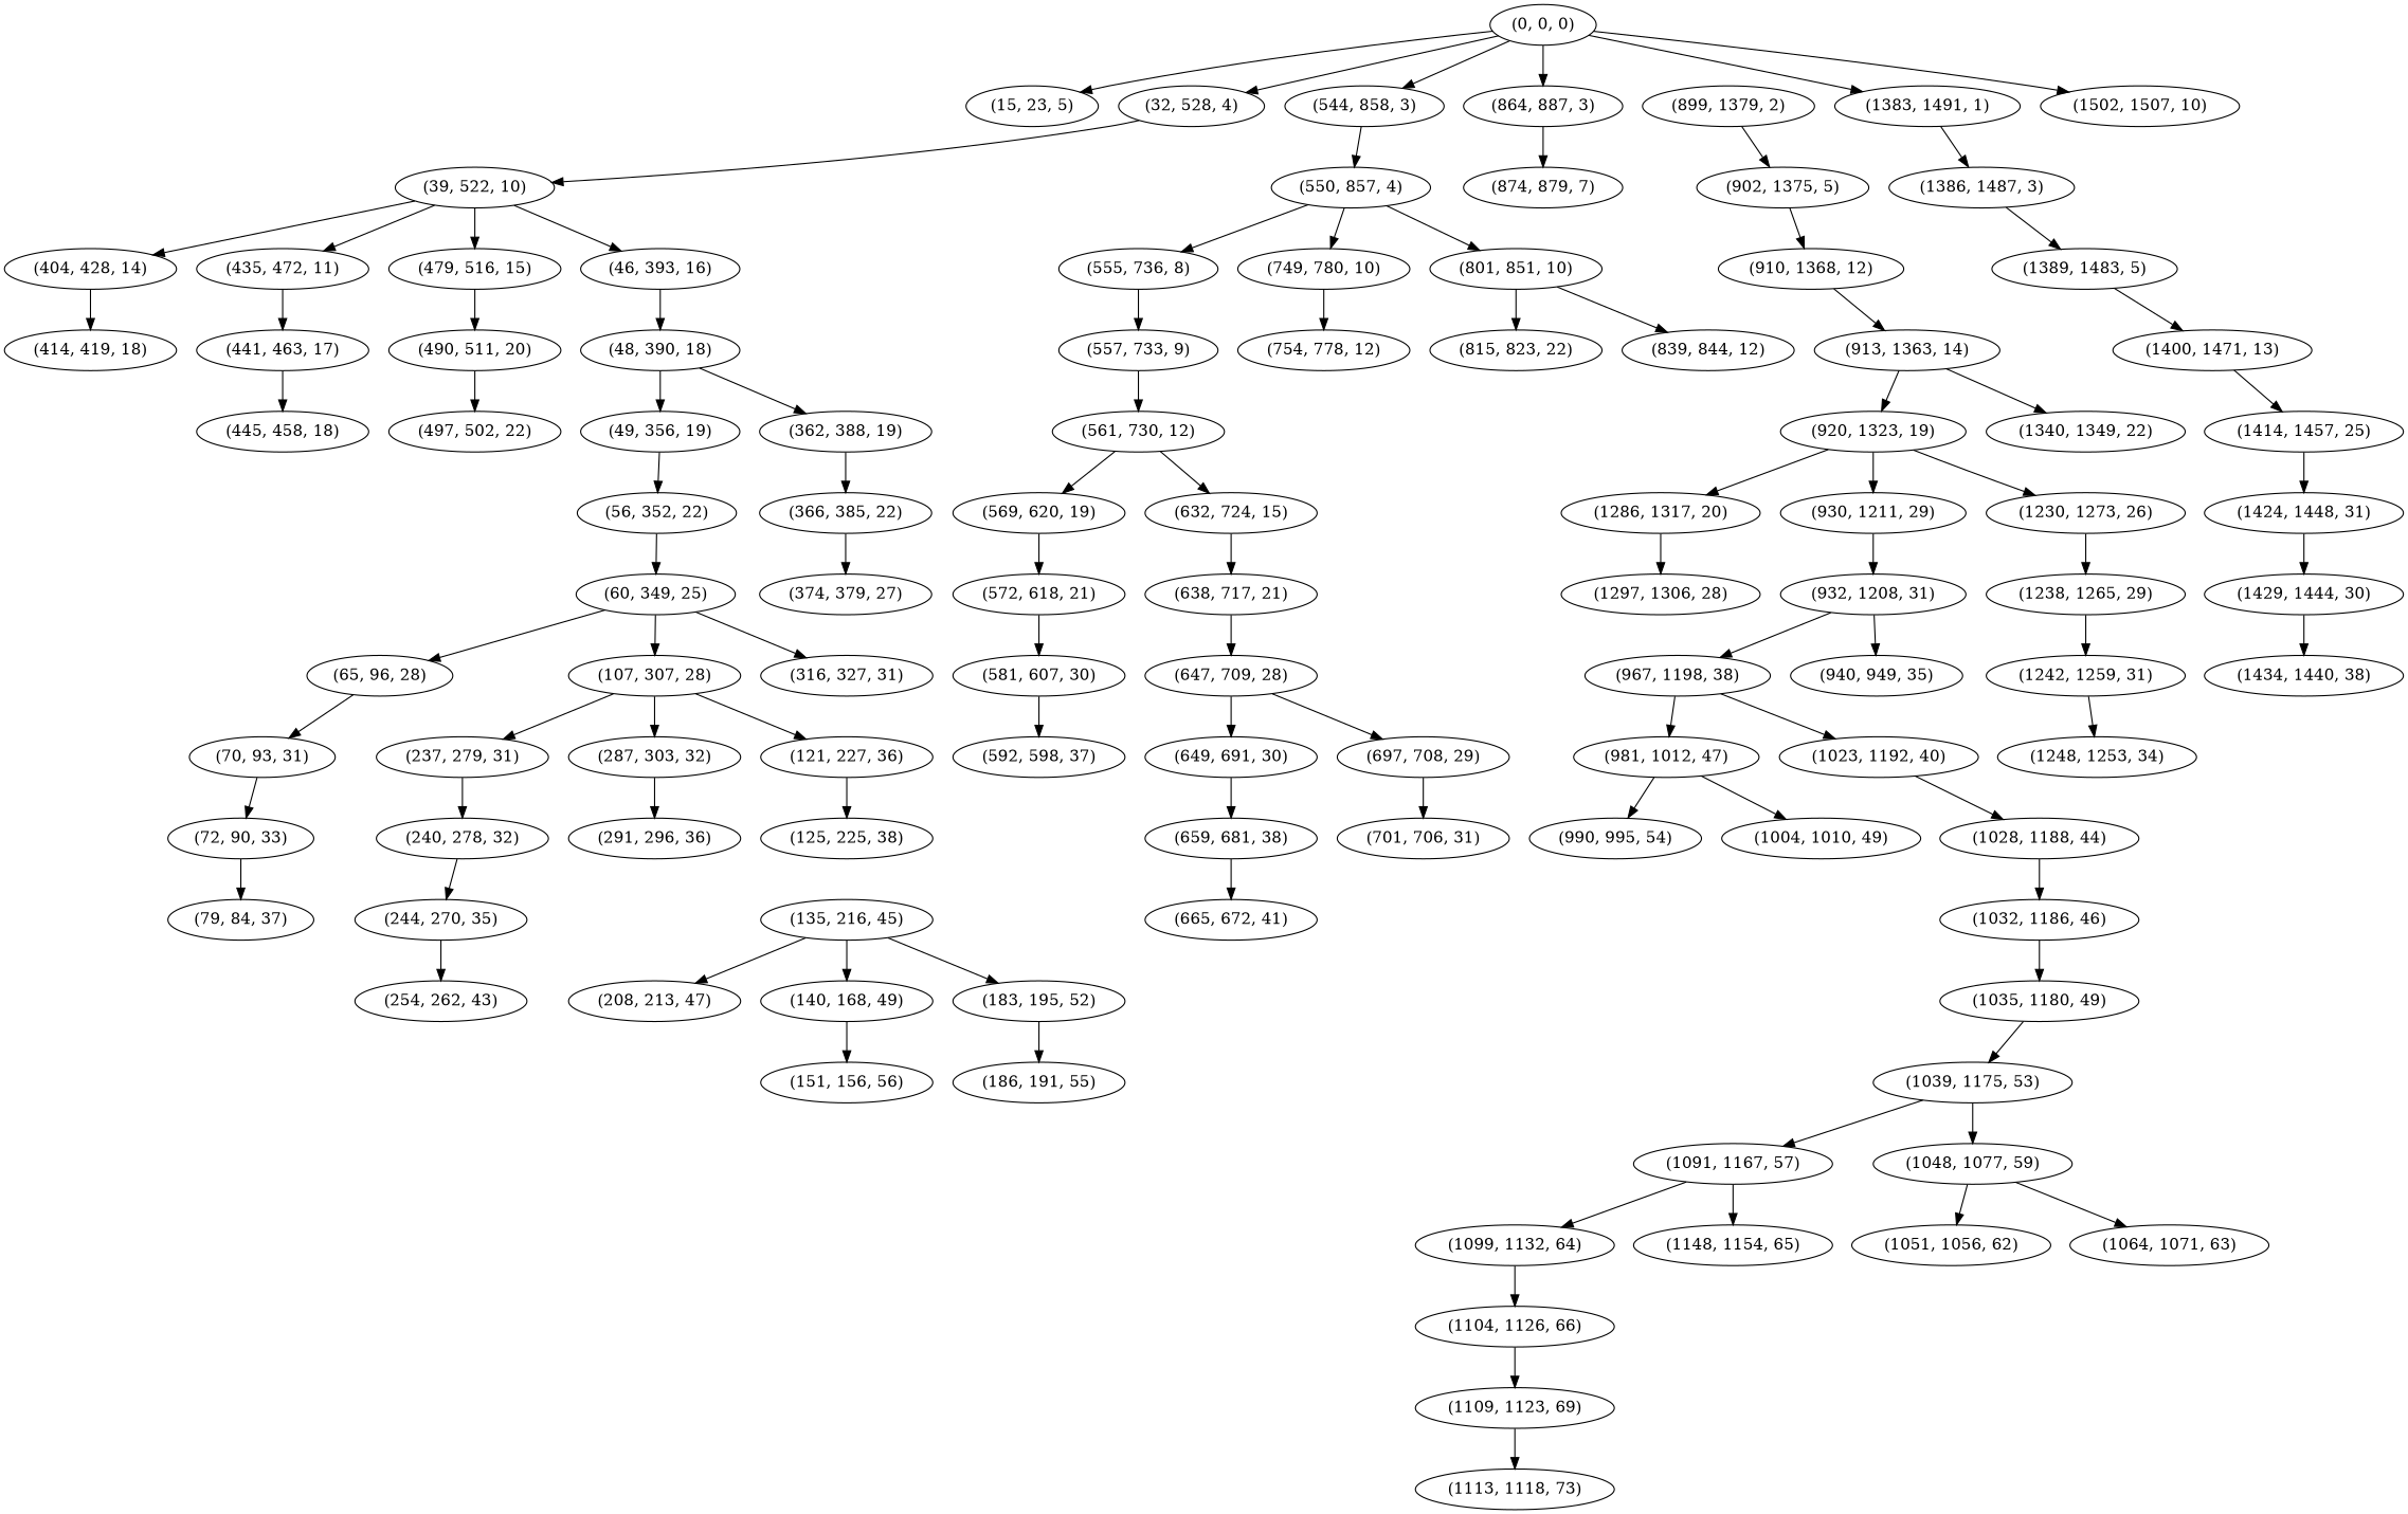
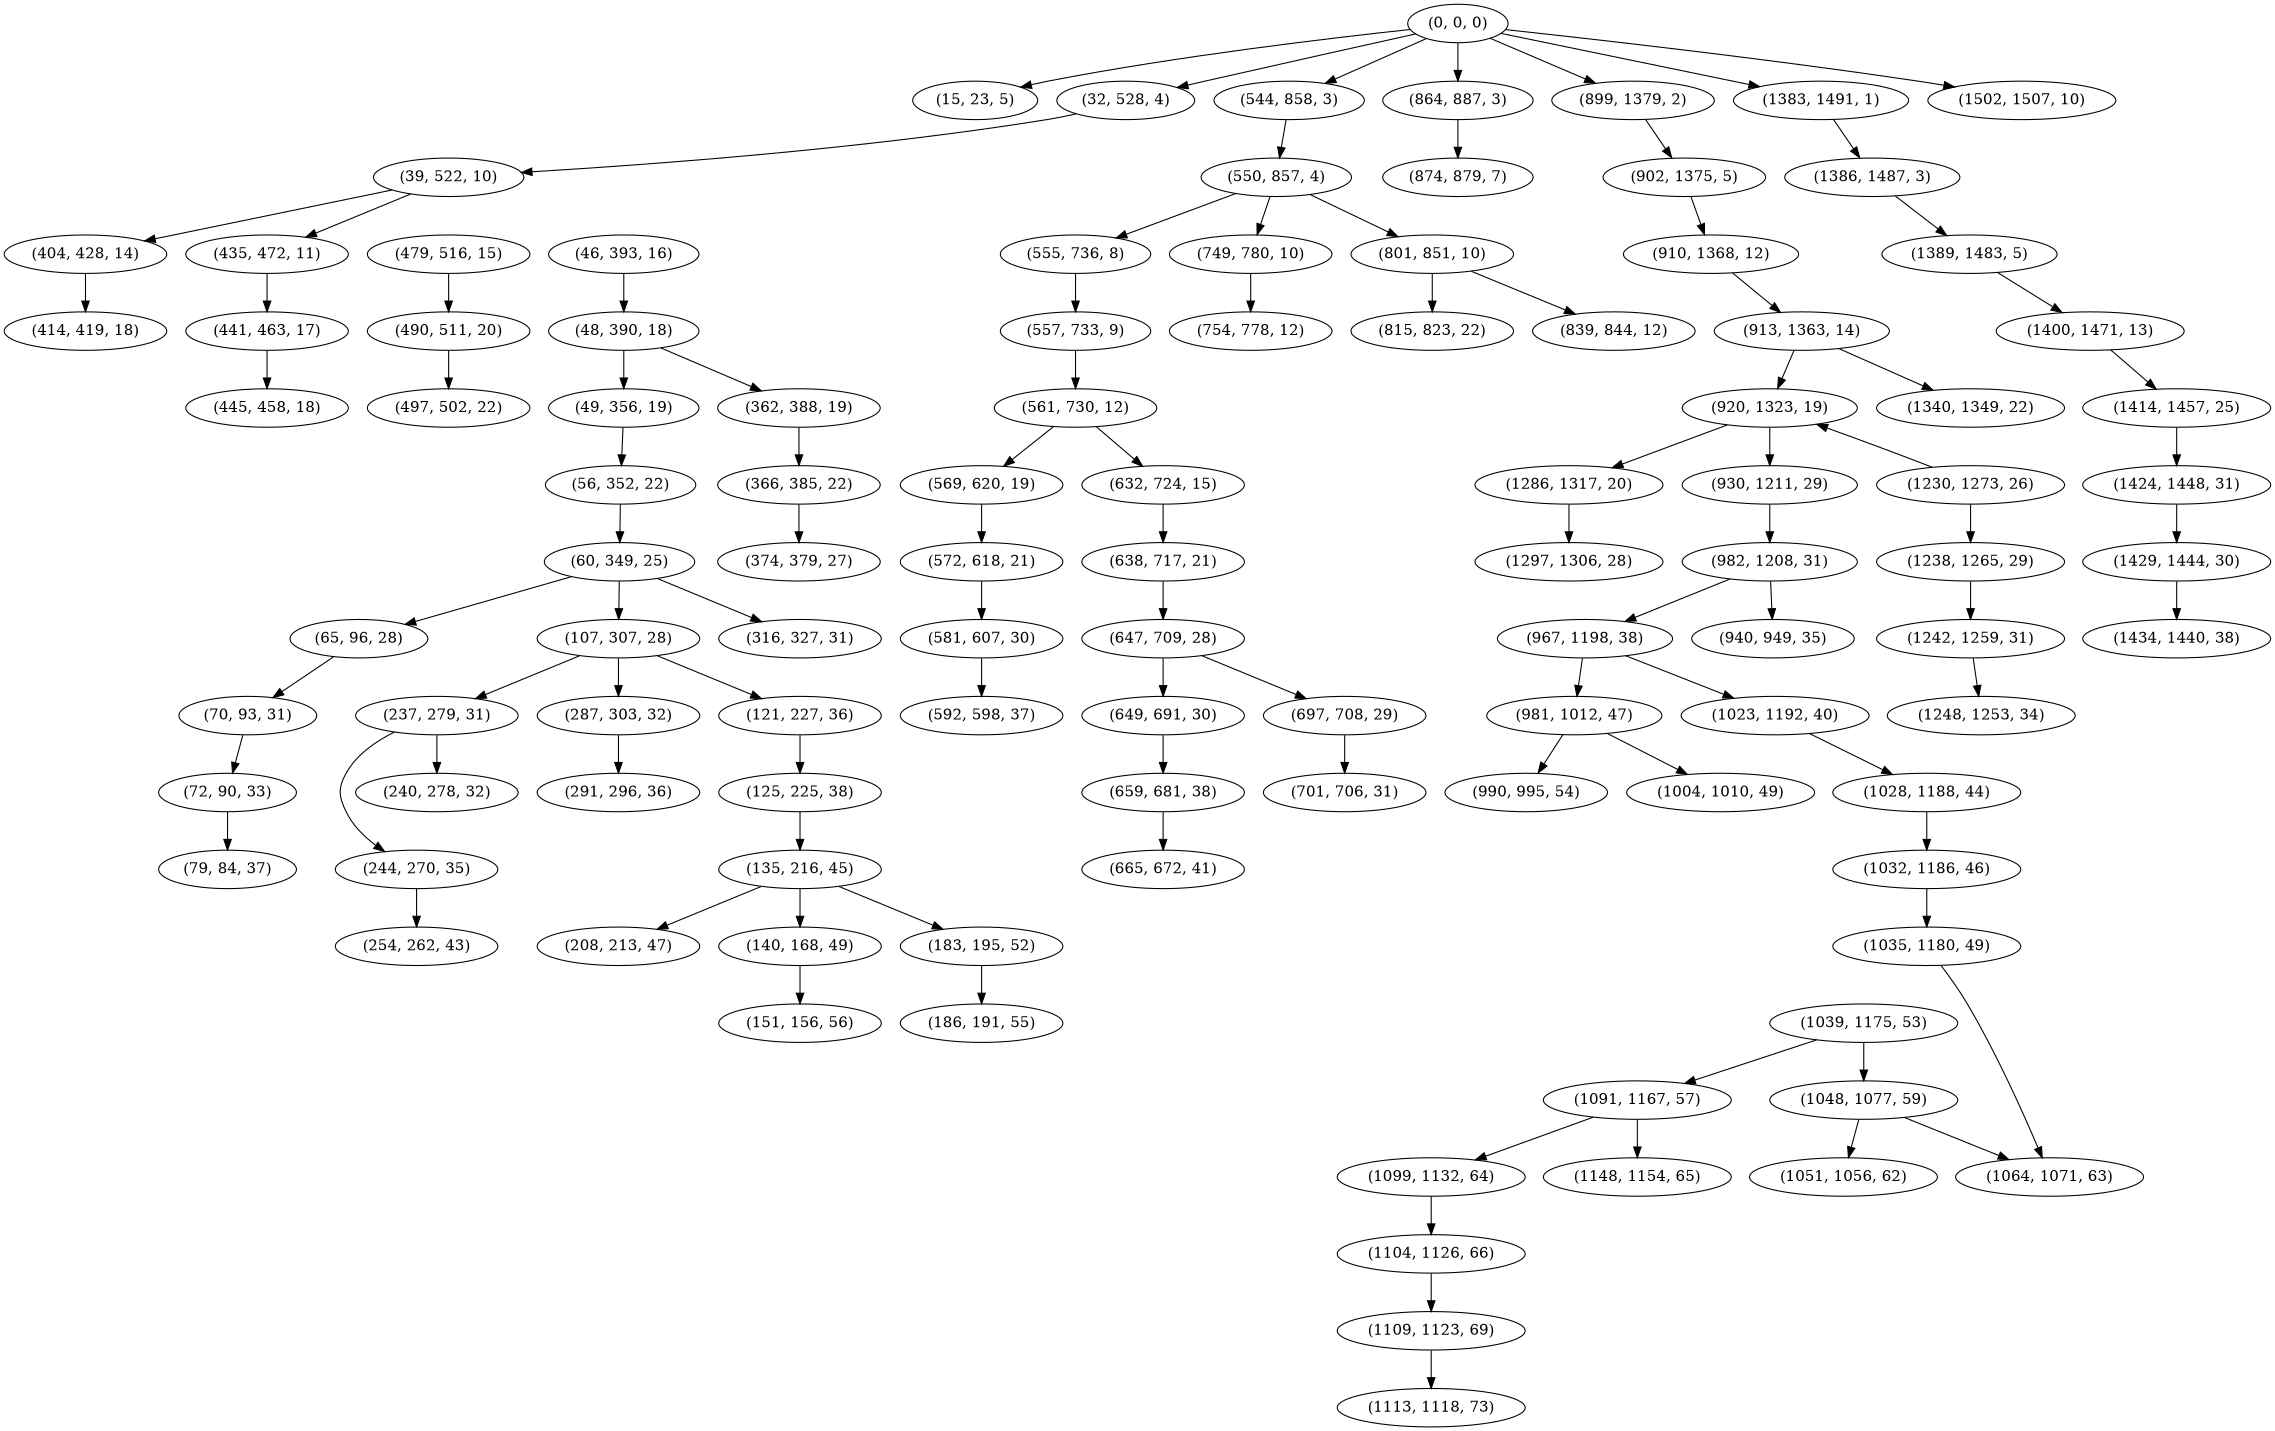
  digraph {
    "(0, 0, 0)"
    "(15, 23, 5)"
    "(32, 528, 4)"
    "(544, 858, 3)"
    "(864, 887, 3)"
    "(899, 1379, 2)"
    "(1383, 1491, 1)"
    "(1502, 1507, 10)"
    "(39, 522, 10)"
    "(550, 857, 4)"
    "(874, 879, 7)"
    "(902, 1375, 5)"
    "(1386, 1487, 3)"
    "(46, 393, 16)"
    "(404, 428, 14)"
    "(435, 472, 11)"
    "(479, 516, 15)"
    "(48, 390, 18)"
    "(414, 419, 18)"
    "(441, 463, 17)"
    "(490, 511, 20)"
    "(49, 356, 19)"
    "(362, 388, 19)"
    "(56, 352, 22)"
    "(366, 385, 22)"
    "(60, 349, 25)"
    "(65, 96, 28)"
    "(107, 307, 28)"
    "(316, 327, 31)"
    "(70, 93, 31)"
    "(121, 227, 36)"
    "(237, 279, 31)"
    "(287, 303, 32)"
    "(72, 90, 33)"
    "(79, 84, 37)"
    "(125, 225, 38)"
    "(240, 278, 32)"
    "(291, 296, 36)"
    "(135, 216, 45)"
    "(140, 168, 49)"
    "(183, 195, 52)"
    "(208, 213, 47)"
    "(151, 156, 56)"
    "(186, 191, 55)"
    "(244, 270, 35)"
    "(254, 262, 43)"
    "(374, 379, 27)"
    "(445, 458, 18)"
    "(497, 502, 22)"
    "(555, 736, 8)"
    "(749, 780, 10)"
    "(801, 851, 10)"
    "(557, 733, 9)"
    "(754, 778, 12)"
    "(815, 823, 22)"
    "(839, 844, 12)"
    "(561, 730, 12)"
    "(569, 620, 19)"
    "(632, 724, 15)"
    "(572, 618, 21)"
    "(638, 717, 21)"
    "(581, 607, 30)"
    "(592, 598, 37)"
    "(647, 709, 28)"
    "(649, 691, 30)"
    "(697, 708, 29)"
    "(659, 681, 38)"
    "(701, 706, 31)"
    "(665, 672, 41)"
    "(910, 1368, 12)"
    "(913, 1363, 14)"
    "(920, 1323, 19)"
    "(1340, 1349, 22)"
    "(930, 1211, 29)"
    "(1230, 1273, 26)"
    "(1286, 1317, 20)"
-   "(932, 1208, 31)"
+   "(932, 1208, 31)" [label="(982, 1208, 31)"]
    "(1238, 1265, 29)"
    "(1297, 1306, 28)"
    "(940, 949, 35)"
    "(967, 1198, 38)"
    "(981, 1012, 47)"
    "(1023, 1192, 40)"
    "(990, 995, 54)"
    "(1004, 1010, 49)"
    "(1028, 1188, 44)"
    "(1032, 1186, 46)"
    "(1035, 1180, 49)"
    "(1039, 1175, 53)"
    "(1048, 1077, 59)"
    "(1091, 1167, 57)"
    "(1051, 1056, 62)"
    "(1064, 1071, 63)"
    "(1099, 1132, 64)"
    "(1148, 1154, 65)"
    "(1104, 1126, 66)"
    "(1109, 1123, 69)"
    "(1113, 1118, 73)"
    "(1242, 1259, 31)"
    "(1248, 1253, 34)"
    "(1389, 1483, 5)"
    "(1400, 1471, 13)"
    "(1414, 1457, 25)"
    "(1424, 1448, 31)"
    n105 [label="(1429, 1444, 30)"]
    "(1434, 1440, 38)"
    "(0, 0, 0)" -> "(15, 23, 5)"
    "(0, 0, 0)" -> "(32, 528, 4)"
    "(0, 0, 0)" -> "(544, 858, 3)"
    "(0, 0, 0)" -> "(864, 887, 3)"
+   "(0, 0, 0)" -> "(899, 1379, 2)"
    "(0, 0, 0)" -> "(1383, 1491, 1)"
    "(0, 0, 0)" -> "(1502, 1507, 10)"
    "(32, 528, 4)" -> "(39, 522, 10)"
    "(544, 858, 3)" -> "(550, 857, 4)"
    "(864, 887, 3)" -> "(874, 879, 7)"
    "(899, 1379, 2)" -> "(902, 1375, 5)"
    "(1383, 1491, 1)" -> "(1386, 1487, 3)"
-   "(39, 522, 10)" -> "(46, 393, 16)"
    "(39, 522, 10)" -> "(404, 428, 14)"
    "(39, 522, 10)" -> "(435, 472, 11)"
-   "(39, 522, 10)" -> "(479, 516, 15)"
    "(550, 857, 4)" -> "(555, 736, 8)"
    "(550, 857, 4)" -> "(749, 780, 10)"
    "(550, 857, 4)" -> "(801, 851, 10)"
    "(902, 1375, 5)" -> "(910, 1368, 12)"
    "(1386, 1487, 3)" -> "(1389, 1483, 5)"
    "(46, 393, 16)" -> "(48, 390, 18)"
    "(404, 428, 14)" -> "(414, 419, 18)"
    "(435, 472, 11)" -> "(441, 463, 17)"
    "(479, 516, 15)" -> "(490, 511, 20)"
    "(48, 390, 18)" -> "(49, 356, 19)"
    "(48, 390, 18)" -> "(362, 388, 19)"
    "(441, 463, 17)" -> "(445, 458, 18)"
    "(490, 511, 20)" -> "(497, 502, 22)"
    "(49, 356, 19)" -> "(56, 352, 22)"
    "(362, 388, 19)" -> "(366, 385, 22)"
    "(56, 352, 22)" -> "(60, 349, 25)"
    "(366, 385, 22)" -> "(374, 379, 27)"
    "(60, 349, 25)" -> "(65, 96, 28)"
    "(60, 349, 25)" -> "(107, 307, 28)"
    "(60, 349, 25)" -> "(316, 327, 31)"
    "(65, 96, 28)" -> "(70, 93, 31)"
    "(107, 307, 28)" -> "(121, 227, 36)"
    "(107, 307, 28)" -> "(237, 279, 31)"
    "(107, 307, 28)" -> "(287, 303, 32)"
    "(70, 93, 31)" -> "(72, 90, 33)"
    "(121, 227, 36)" -> "(125, 225, 38)"
    "(237, 279, 31)" -> "(240, 278, 32)"
    "(287, 303, 32)" -> "(291, 296, 36)"
    "(72, 90, 33)" -> "(79, 84, 37)"
-   "(240, 278, 32)" -> "(244, 270, 35)"
+   "(125, 225, 38)" -> "(135, 216, 45)"
+   "(237, 279, 31)" -> "(244, 270, 35)"
    "(135, 216, 45)" -> "(140, 168, 49)"
    "(135, 216, 45)" -> "(183, 195, 52)"
    "(135, 216, 45)" -> "(208, 213, 47)"
    "(140, 168, 49)" -> "(151, 156, 56)"
    "(183, 195, 52)" -> "(186, 191, 55)"
    "(244, 270, 35)" -> "(254, 262, 43)"
    "(555, 736, 8)" -> "(557, 733, 9)"
    "(749, 780, 10)" -> "(754, 778, 12)"
    "(801, 851, 10)" -> "(815, 823, 22)"
    "(801, 851, 10)" -> "(839, 844, 12)"
    "(557, 733, 9)" -> "(561, 730, 12)"
    "(561, 730, 12)" -> "(569, 620, 19)"
    "(561, 730, 12)" -> "(632, 724, 15)"
    "(569, 620, 19)" -> "(572, 618, 21)"
    "(632, 724, 15)" -> "(638, 717, 21)"
    "(572, 618, 21)" -> "(581, 607, 30)"
    "(638, 717, 21)" -> "(647, 709, 28)"
    "(581, 607, 30)" -> "(592, 598, 37)"
    "(647, 709, 28)" -> "(649, 691, 30)"
    "(647, 709, 28)" -> "(697, 708, 29)"
    "(649, 691, 30)" -> "(659, 681, 38)"
    "(697, 708, 29)" -> "(701, 706, 31)"
    "(659, 681, 38)" -> "(665, 672, 41)"
    "(910, 1368, 12)" -> "(913, 1363, 14)"
    "(913, 1363, 14)" -> "(920, 1323, 19)"
    "(913, 1363, 14)" -> "(1340, 1349, 22)"
    "(920, 1323, 19)" -> "(930, 1211, 29)"
-   "(920, 1323, 19)" -> "(1230, 1273, 26)"
+   "(1230, 1273, 26)" -> "(920, 1323, 19)"
    "(920, 1323, 19)" -> "(1286, 1317, 20)"
    "(930, 1211, 29)" -> "(932, 1208, 31)"
    "(1230, 1273, 26)" -> "(1238, 1265, 29)"
    "(1286, 1317, 20)" -> "(1297, 1306, 28)"
    "(932, 1208, 31)" -> "(940, 949, 35)"
    "(932, 1208, 31)" -> "(967, 1198, 38)"
    "(1238, 1265, 29)" -> "(1242, 1259, 31)"
    "(967, 1198, 38)" -> "(981, 1012, 47)"
    "(967, 1198, 38)" -> "(1023, 1192, 40)"
    "(981, 1012, 47)" -> "(990, 995, 54)"
    "(981, 1012, 47)" -> "(1004, 1010, 49)"
    "(1023, 1192, 40)" -> "(1028, 1188, 44)"
    "(1028, 1188, 44)" -> "(1032, 1186, 46)"
    "(1032, 1186, 46)" -> "(1035, 1180, 49)"
-   "(1035, 1180, 49)" -> "(1039, 1175, 53)"
+   "(1035, 1180, 49)" -> "(1064, 1071, 63)"
    "(1039, 1175, 53)" -> "(1048, 1077, 59)"
    "(1039, 1175, 53)" -> "(1091, 1167, 57)"
    "(1048, 1077, 59)" -> "(1051, 1056, 62)"
    "(1048, 1077, 59)" -> "(1064, 1071, 63)"
    "(1091, 1167, 57)" -> "(1099, 1132, 64)"
    "(1091, 1167, 57)" -> "(1148, 1154, 65)"
    "(1099, 1132, 64)" -> "(1104, 1126, 66)"
    "(1104, 1126, 66)" -> "(1109, 1123, 69)"
    "(1109, 1123, 69)" -> "(1113, 1118, 73)"
    "(1242, 1259, 31)" -> "(1248, 1253, 34)"
    "(1389, 1483, 5)" -> "(1400, 1471, 13)"
    "(1400, 1471, 13)" -> "(1414, 1457, 25)"
    "(1414, 1457, 25)" -> "(1424, 1448, 31)"
    "(1424, 1448, 31)" -> n105
    n105 -> "(1434, 1440, 38)"
  }
